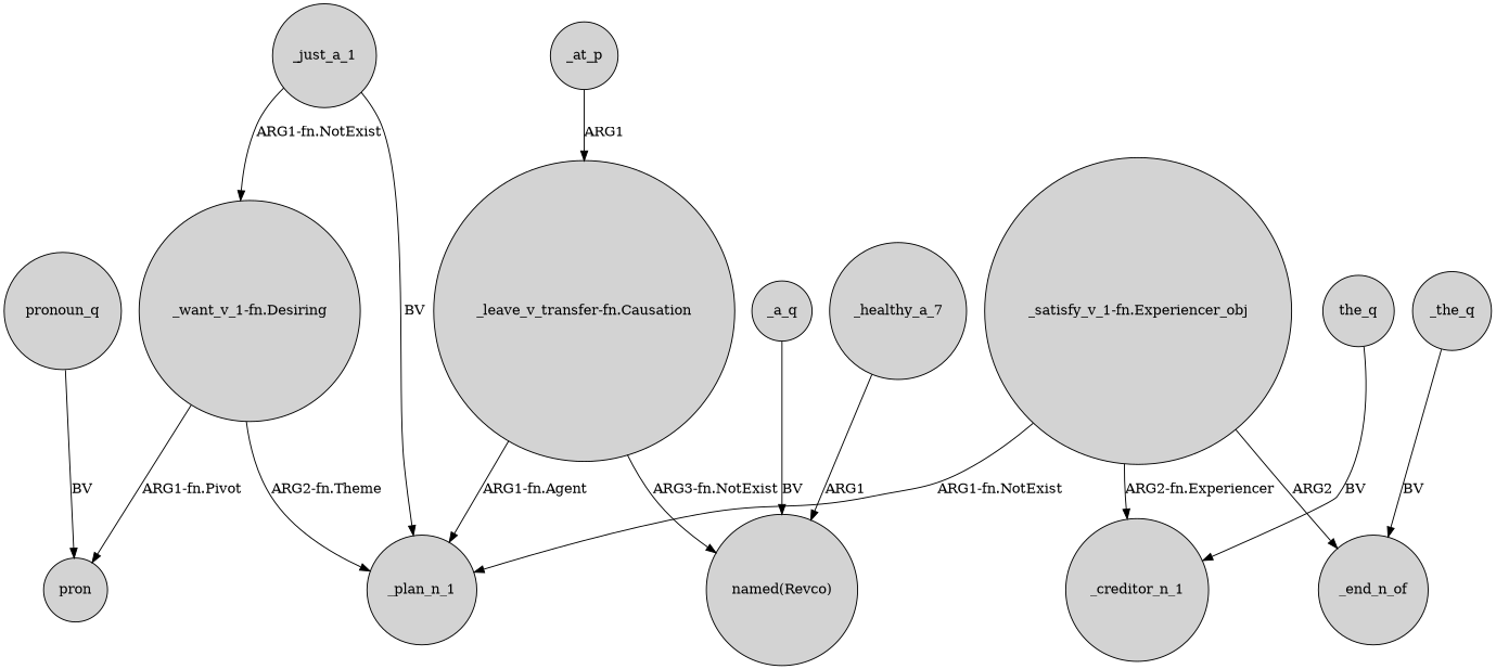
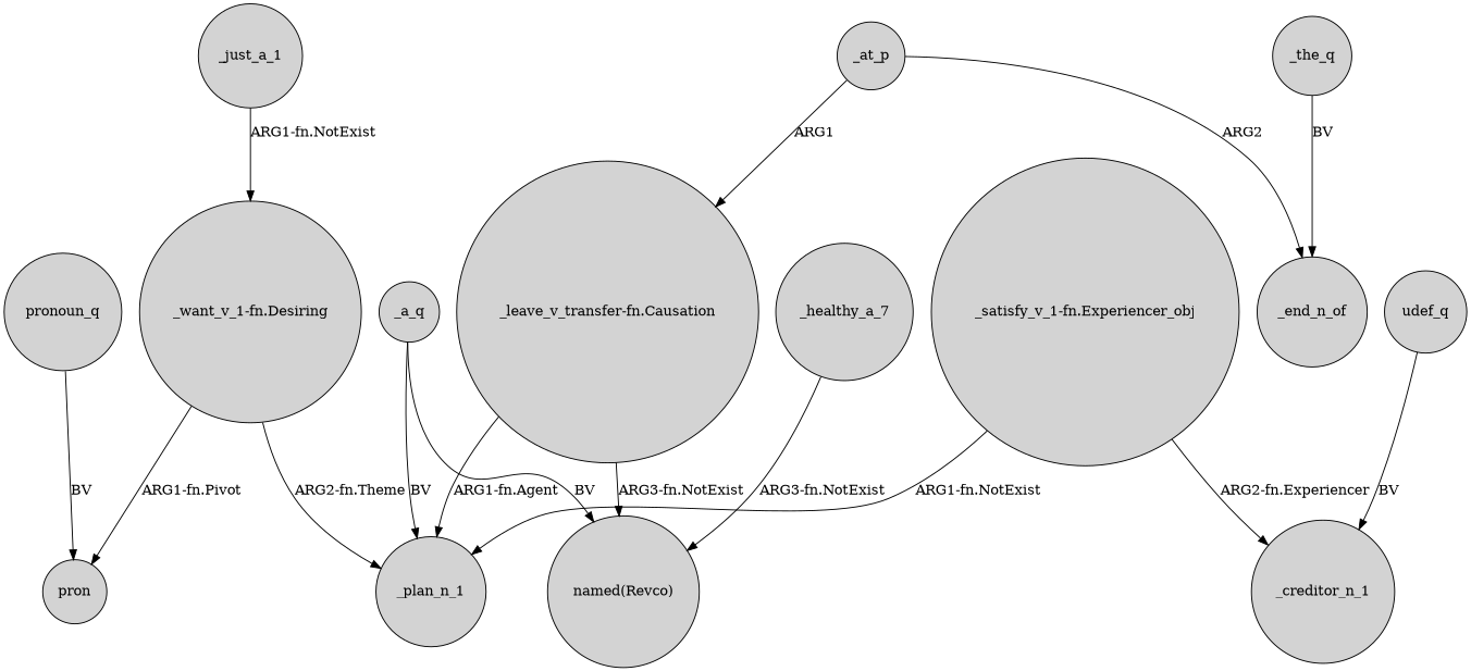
  digraph {
    node [shape=circle style=filled]
    "_want_v_1-fn.Desiring"
    pron
    _plan_n_1
-   udef_q [label=the_q]
+   udef_q
    _creditor_n_1
    _a_q
    "named(Revco)"
    "_leave_v_transfer-fn.Causation"
    "_satisfy_v_1-fn.Experiencer_obj"
    _at_p
    _end_n_of
    n12 [label=_healthy_a_7]
    _the_q
    _just_a_1
    pronoun_q
    "_want_v_1-fn.Desiring" -> pron [label="ARG1-fn.Pivot"]
    "_want_v_1-fn.Desiring" -> _plan_n_1 [label="ARG2-fn.Theme"]
    udef_q -> _creditor_n_1 [label=BV]
-   _just_a_1 -> _plan_n_1 [label=BV]
+   _a_q -> _plan_n_1 [label=BV]
    _a_q -> "named(Revco)" [label=BV]
    "_leave_v_transfer-fn.Causation" -> _plan_n_1 [label="ARG1-fn.Agent"]
    "_leave_v_transfer-fn.Causation" -> "named(Revco)" [label="ARG3-fn.NotExist"]
    "_satisfy_v_1-fn.Experiencer_obj" -> _plan_n_1 [label="ARG1-fn.NotExist"]
    "_satisfy_v_1-fn.Experiencer_obj" -> _creditor_n_1 [label="ARG2-fn.Experiencer"]
    _at_p -> "_leave_v_transfer-fn.Causation" [label=ARG1]
-   "_satisfy_v_1-fn.Experiencer_obj" -> _end_n_of [label=ARG2]
-   n12 -> "named(Revco)" [label=ARG1]
+   _at_p -> _end_n_of [label=ARG2]
+   n12 -> "named(Revco)" [label="ARG3-fn.NotExist"]
    _the_q -> _end_n_of [label=BV]
    _just_a_1 -> "_want_v_1-fn.Desiring" [label="ARG1-fn.NotExist"]
    pronoun_q -> pron [label=BV]
  }
